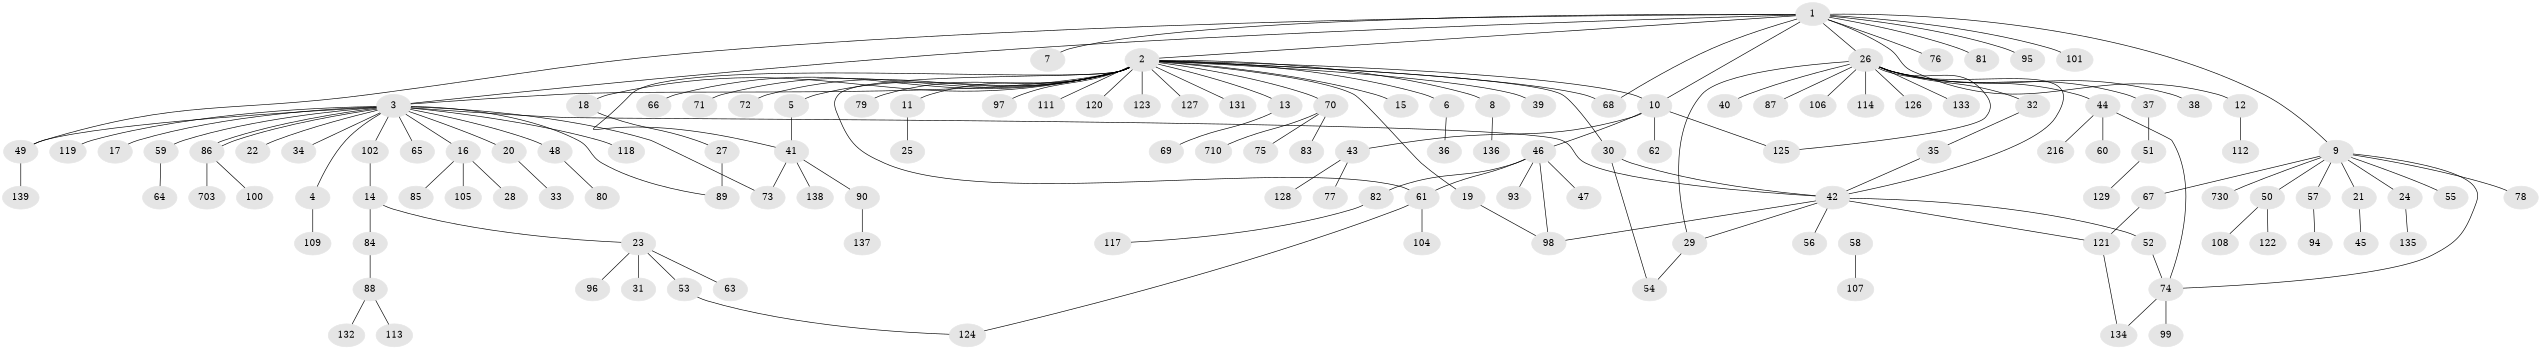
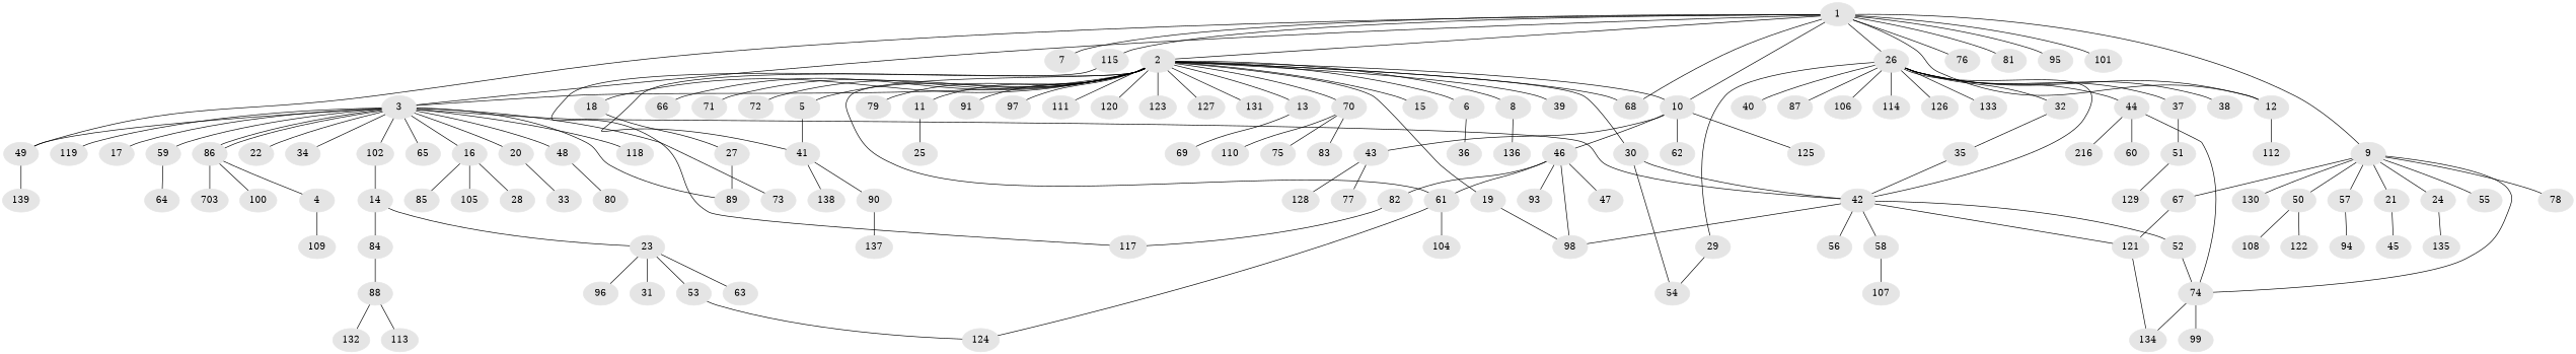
  graph {
    node [color=gray90 style=filled]
    1
    2
    3
    7
    9
    10
    12
    26
    49
    68
    76
    81
    95
    101
+   115
    5
    6
    8
    11
    13
    15
    18
    19
    30
    39
    41
    61
    66
    70
    71
    72
    79
+   91
    97
    111
    120
    123
    127
    131
    4
    16
    17
    20
    22
    34
    42
    48
    59
    65
    73
    86
    89
    102
    118
    119
    21
    24
    50
    55
    57
    67
    74
    78
-   130 [label=730]
+   130
    43
    46
    62
    125
    112
    32
    29
    37
    38
    40
    44
    87
    106
    114
    126
    133
    139
    117
    36
    136
    25
    69
    27
    98
    54
    90
    138
    124
    104
    75
    83
-   110 [label=710]
+   110
    109
    14
    23
    84
    28
    85
    105
    33
    52
    56
    58
    121
    80
    64
    100
    n112 [label=703]
    45
    135
    108
    122
    94
    99
    134
    35
    77
    128
    47
    82
    93
    31
    53
    63
    96
    88
    51
    60
    n133 [label=216]
    129
    137
    107
    113
    132
    1 -- 2
    1 -- 3
    1 -- 7
    1 -- 9
    1 -- 10
    1 -- 12
    1 -- 26
    1 -- 49
    1 -- 68
    1 -- 76
    1 -- 81
    1 -- 95
    1 -- 101
+   1 -- 115
    2 -- 3
    2 -- 10
    2 -- 68
    2 -- 5
    2 -- 6
    2 -- 8
    2 -- 11
    2 -- 13
    2 -- 15
    2 -- 18
    2 -- 19
    2 -- 30
    2 -- 39
    2 -- 41
    2 -- 61
    2 -- 66
    2 -- 70
    2 -- 71
    2 -- 72
    2 -- 79
+   2 -- 91
    2 -- 97
    2 -- 111
    2 -- 120
    2 -- 123
    2 -- 127
    2 -- 131
    3 -- 49
-   3 -- 4
+   86 -- 4
    3 -- 16
    3 -- 17
    3 -- 20
    3 -- 22
    3 -- 34
    3 -- 42
    3 -- 48
    3 -- 59
    3 -- 65
    3 -- 73
    3 -- 86
    3 -- 86
    3 -- 89
    3 -- 102
    3 -- 118
    3 -- 119
    9 -- 21
    9 -- 24
    9 -- 50
    9 -- 55
    9 -- 57
    9 -- 67
    9 -- 74
    9 -- 78
    9 -- 130
    10 -- 43
    10 -- 46
    10 -- 62
    10 -- 125
    12 -- 112
    26 -- 42
-   26 -- 125
+   26 -- 12
    26 -- 32
    26 -- 29
    26 -- 37
    26 -- 38
    26 -- 40
    26 -- 44
    26 -- 87
    26 -- 106
    26 -- 114
    26 -- 126
    26 -- 133
    49 -- 139
+   115 -- 117
    5 -- 41
    6 -- 36
    8 -- 136
    11 -- 25
    13 -- 69
    18 -- 27
    19 -- 98
    30 -- 42
    30 -- 54
-   41 -- 73
    41 -- 90
    41 -- 138
    61 -- 124
    61 -- 104
    70 -- 75
    70 -- 83
    70 -- 110
    4 -- 109
    16 -- 28
    16 -- 85
    16 -- 105
    20 -- 33
    42 -- 98
    42 -- 52
    42 -- 56
-   42 -- 29
+   42 -- 58
    42 -- 121
    48 -- 80
    59 -- 64
    86 -- 100
    86 -- n112
    102 -- 14
    21 -- 45
    24 -- 135
    50 -- 108
    50 -- 122
    57 -- 94
    67 -- 121
    74 -- 99
    74 -- 134
    43 -- 77
    43 -- 128
    46 -- 61
    46 -- 98
    46 -- 47
    46 -- 82
    46 -- 93
    32 -- 35
    29 -- 54
    37 -- 51
    44 -- 74
    44 -- 60
    44 -- n133
    27 -- 89
    90 -- 137
    14 -- 23
    14 -- 84
    23 -- 31
    23 -- 53
    23 -- 63
    23 -- 96
    84 -- 88
    52 -- 74
    58 -- 107
    121 -- 134
    35 -- 42
    82 -- 117
    53 -- 124
    88 -- 113
    88 -- 132
    51 -- 129
  }
